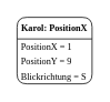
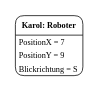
  <mxCell id="0" />
  <mxCell id="1" parent="0" />
- <mxCell id="2" value="Karol: PositionX" style="swimlane;fontStyle=1;align=center;verticalAlign=top;childLayout=stackLayout;horizontal=1;startSize=26;horizontalStack=0;resizeParent=1;resizeParentMax=0;resizeLast=0;collapsible=1;marginBottom=0;fontFamily=Alegreya Sans;fontSize=11;rounded=1;gradientColor=none;swimlaneFillColor=none;fontSource=https%3A%2F%2Ffonts.googleapis.com%2Fcss%3Ffamily%3DAlegreya%2BSans;connectable=1;resizable=1;" parent="1" vertex="1"><mxGeometry x="20" y="20" width="90" height="80" as="geometry"><mxRectangle x="60" y="120" width="80" height="30" as="alternateBounds" /></mxGeometry></mxCell>
- <mxCell id="3" value="PositionX = 1" style="text;strokeColor=none;fillColor=none;align=left;verticalAlign=middle;spacingLeft=3;spacingRight=4;overflow=hidden;rotatable=0;points=[[0,0.5],[1,0.5]];portConstraint=eastwest;fontFamily=Alegreya;fontSize=11;fontStyle=0;html=1;imageWidth=24;imageHeight=24;comic=0;imageAspect=0;" parent="2" vertex="1"><mxGeometry y="26" width="90" height="18" as="geometry" /></mxCell>
+ <mxCell id="2" value="Karol: Roboter" style="swimlane;fontStyle=1;align=center;verticalAlign=top;childLayout=stackLayout;horizontal=1;startSize=26;horizontalStack=0;resizeParent=1;resizeParentMax=0;resizeLast=0;collapsible=1;marginBottom=0;fontFamily=Alegreya Sans;fontSize=11;rounded=1;gradientColor=none;swimlaneFillColor=none;fontSource=https%3A%2F%2Ffonts.googleapis.com%2Fcss%3Ffamily%3DAlegreya%2BSans;connectable=1;resizable=1;" parent="1" vertex="1"><mxGeometry x="20" y="20" width="90" height="80" as="geometry"><mxRectangle x="60" y="120" width="80" height="30" as="alternateBounds" /></mxGeometry></mxCell>
+ <mxCell id="3" value="PositionX = 7" style="text;strokeColor=none;fillColor=none;align=left;verticalAlign=middle;spacingLeft=3;spacingRight=4;overflow=hidden;rotatable=0;points=[[0,0.5],[1,0.5]];portConstraint=eastwest;fontFamily=Alegreya;fontSize=11;fontStyle=0;html=1;imageWidth=24;imageHeight=24;comic=0;imageAspect=0;" parent="2" vertex="1"><mxGeometry y="26" width="90" height="18" as="geometry" /></mxCell>
  <mxCell id="4" value="PositionY = 9" style="text;strokeColor=none;fillColor=none;align=left;verticalAlign=middle;spacingLeft=3;spacingRight=4;overflow=hidden;rotatable=0;points=[[0,0.5],[1,0.5]];portConstraint=eastwest;fontFamily=Alegreya;fontSize=11;fontStyle=0;html=1;imageWidth=24;imageHeight=24;comic=0;imageAspect=0;" vertex="1" parent="2"><mxGeometry y="44" width="90" height="18" as="geometry" /></mxCell>
  <mxCell id="5" value="Blickrichtung = S" style="text;strokeColor=none;fillColor=none;align=left;verticalAlign=middle;spacingLeft=3;spacingRight=4;overflow=hidden;rotatable=0;points=[[0,0.5],[1,0.5]];portConstraint=eastwest;fontFamily=Alegreya;fontSize=11;fontStyle=0;html=1;imageWidth=24;imageHeight=24;comic=0;imageAspect=0;" parent="2" vertex="1"><mxGeometry y="62" width="90" height="18" as="geometry" /></mxCell>
